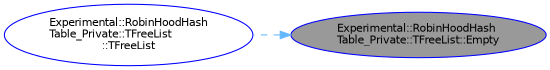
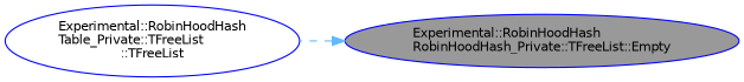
  digraph {
    rankdir=RL
    node [color=blue fontname=Helvetica fontsize=10 shape=ellipse style=filled]
-   n1 [fillcolor=grey60 fontcolor=black height=0.2 label="Experimental::RobinHoodHash\lTable_Private::TFreeList::Empty" width=0.4]
+   n1 [fillcolor=grey60 fontcolor=black height=0.2 label="Experimental::RobinHoodHash\lRobinHoodHash_Private::TFreeList::Empty" width=0.4]
    n2 [fillcolor=white height=0.2 label="Experimental::RobinHoodHash\lTable_Private::TFreeList\l::TFreeList" width=0.4]
    n1 -> n2 [color=steelblue1 dir=back fontname=Helvetica fontsize=10 labelfontname=Helvetica labelfontsize=10 style=dashed]
  }
